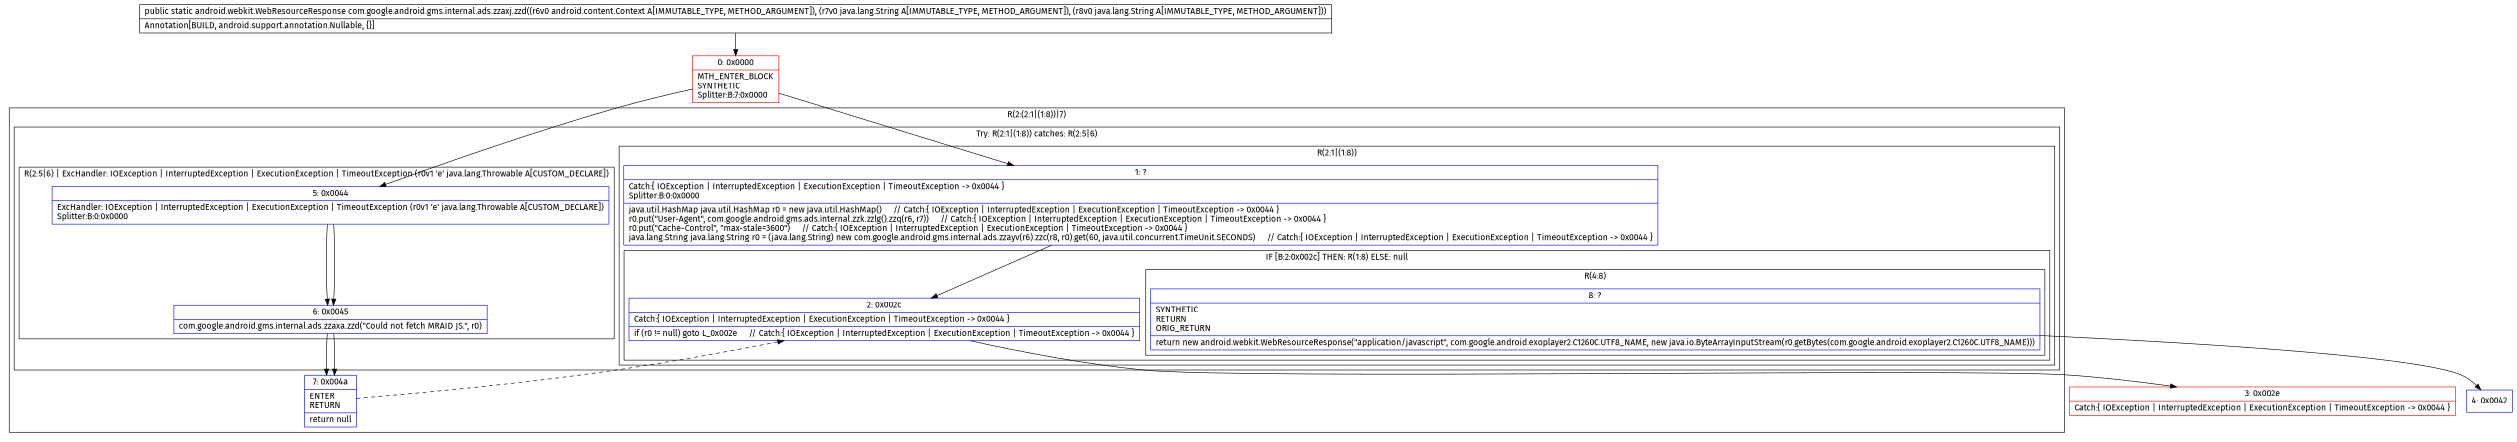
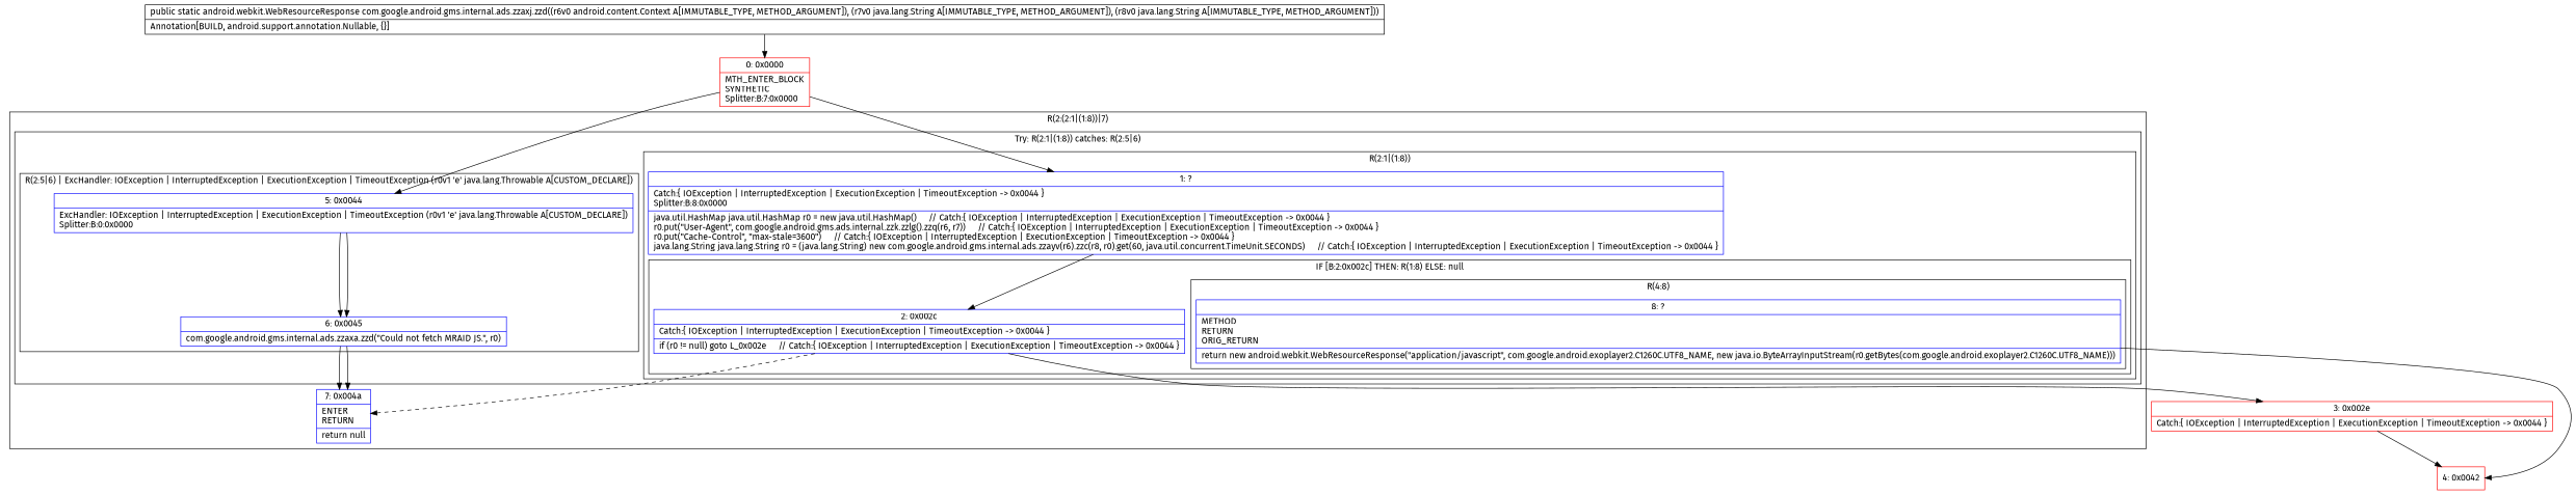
  digraph {
    fontname="Fira Sans"
    node [color=blue fontname="Fira Sans" shape=record]
    edge [fontname="Fira Sans"]
-   n1 [label="{8\:\ ?|SYNTHETIC\lRETURN\lORIG_RETURN\l|return new android.webkit.WebResourceResponse(\"application\/javascript\", com.google.android.exoplayer2.C1260C.UTF8_NAME, new java.io.ByteArrayInputStream(r0.getBytes(com.google.android.exoplayer2.C1260C.UTF8_NAME)))\l}"]
+   n1 [label="{8\:\ ?|METHOD\lRETURN\lORIG_RETURN\l|return new android.webkit.WebResourceResponse(\"application\/javascript\", com.google.android.exoplayer2.C1260C.UTF8_NAME, new java.io.ByteArrayInputStream(r0.getBytes(com.google.android.exoplayer2.C1260C.UTF8_NAME)))\l}"]
    n2 [label="{2\:\ 0x002c|Catch:\{ IOException \| InterruptedException \| ExecutionException \| TimeoutException \-\> 0x0044 \}\l|if (r0 != null) goto L_0x002e     \/\/ Catch:\{ IOException \| InterruptedException \| ExecutionException \| TimeoutException \-\> 0x0044 \}\l}"]
-   n3 [label="{1\:\ ?|Catch:\{ IOException \| InterruptedException \| ExecutionException \| TimeoutException \-\> 0x0044 \}\lSplitter:B:0:0x0000\l|java.util.HashMap java.util.HashMap r0 = new java.util.HashMap()     \/\/ Catch:\{ IOException \| InterruptedException \| ExecutionException \| TimeoutException \-\> 0x0044 \}\lr0.put(\"User\-Agent\", com.google.android.gms.ads.internal.zzk.zzlg().zzq(r6, r7))     \/\/ Catch:\{ IOException \| InterruptedException \| ExecutionException \| TimeoutException \-\> 0x0044 \}\lr0.put(\"Cache\-Control\", \"max\-stale=3600\")     \/\/ Catch:\{ IOException \| InterruptedException \| ExecutionException \| TimeoutException \-\> 0x0044 \}\ljava.lang.String java.lang.String r0 = (java.lang.String) new com.google.android.gms.internal.ads.zzayv(r6).zzc(r8, r0).get(60, java.util.concurrent.TimeUnit.SECONDS)     \/\/ Catch:\{ IOException \| InterruptedException \| ExecutionException \| TimeoutException \-\> 0x0044 \}\l}"]
+   n3 [label="{1\:\ ?|Catch:\{ IOException \| InterruptedException \| ExecutionException \| TimeoutException \-\> 0x0044 \}\lSplitter:B:8:0x0000\l|java.util.HashMap java.util.HashMap r0 = new java.util.HashMap()     \/\/ Catch:\{ IOException \| InterruptedException \| ExecutionException \| TimeoutException \-\> 0x0044 \}\lr0.put(\"User\-Agent\", com.google.android.gms.ads.internal.zzk.zzlg().zzq(r6, r7))     \/\/ Catch:\{ IOException \| InterruptedException \| ExecutionException \| TimeoutException \-\> 0x0044 \}\lr0.put(\"Cache\-Control\", \"max\-stale=3600\")     \/\/ Catch:\{ IOException \| InterruptedException \| ExecutionException \| TimeoutException \-\> 0x0044 \}\ljava.lang.String java.lang.String r0 = (java.lang.String) new com.google.android.gms.internal.ads.zzayv(r6).zzc(r8, r0).get(60, java.util.concurrent.TimeUnit.SECONDS)     \/\/ Catch:\{ IOException \| InterruptedException \| ExecutionException \| TimeoutException \-\> 0x0044 \}\l}"]
    n4 [label="{5\:\ 0x0044|ExcHandler: IOException \| InterruptedException \| ExecutionException \| TimeoutException (r0v1 'e' java.lang.Throwable A[CUSTOM_DECLARE])\lSplitter:B:0:0x0000\l}"]
    n5 [label="{6\:\ 0x0045|com.google.android.gms.internal.ads.zzaxa.zzd(\"Could not fetch MRAID JS.\", r0)\l}"]
    n6 [label="{7\:\ 0x004a|ENTER\lRETURN\l|return null\l}"]
-   n7 [label="{4\:\ 0x0042}"]
+   n7 [color=red label="{4\:\ 0x0042}"]
    n8 [color=red label="{3\:\ 0x002e|Catch:\{ IOException \| InterruptedException \| ExecutionException \| TimeoutException \-\> 0x0044 \}\l}"]
    n9 [color=red label="{0\:\ 0x0000|MTH_ENTER_BLOCK\lSYNTHETIC\lSplitter:B:7:0x0000\l}"]
    n10 [label="{public static android.webkit.WebResourceResponse com.google.android.gms.internal.ads.zzaxj.zzd((r6v0 android.content.Context A[IMMUTABLE_TYPE, METHOD_ARGUMENT]), (r7v0 java.lang.String A[IMMUTABLE_TYPE, METHOD_ARGUMENT]), (r8v0 java.lang.String A[IMMUTABLE_TYPE, METHOD_ARGUMENT]))  | Annotation[BUILD, android.support.annotation.Nullable, \{\}]\l}" color=""]
    subgraph cluster_1 {
      label="R(2:(2:1|(1:8))|7)"
      n6
      subgraph cluster_2 {
        label="Try: R(2:1|(1:8)) catches: R(2:5|6)"
        subgraph cluster_3 {
          label="R(2:1|(1:8))"
          n3
          subgraph cluster_4 {
            label="IF [B:2:0x002c] THEN: R(1:8) ELSE: null"
            n2
            subgraph cluster_5 {
              label="R(4:8)"
              n1
            }
          }
        }
        subgraph cluster_6 {
          label="R(2:5|6) | ExcHandler: IOException \| InterruptedException \| ExecutionException \| TimeoutException (r0v1 'e' java.lang.Throwable A[CUSTOM_DECLARE])\l"
          n4
          n5
        }
      }
    }
    subgraph cluster_7 {
      label="R(2:5|6) | ExcHandler: IOException \| InterruptedException \| ExecutionException \| TimeoutException (r0v1 'e' java.lang.Throwable A[CUSTOM_DECLARE])\l"
    }
    n1 -> n7
-   n6 -> n2 [style=dashed]
+   n2 -> n6 [style=dashed]
    n2 -> n8
    n3 -> n2
    n4 -> n5
    n4 -> n5
    n5 -> n6
    n5 -> n6
+   n8 -> n7
    n9 -> n3
    n9 -> n4
    n10 -> n9
  }
